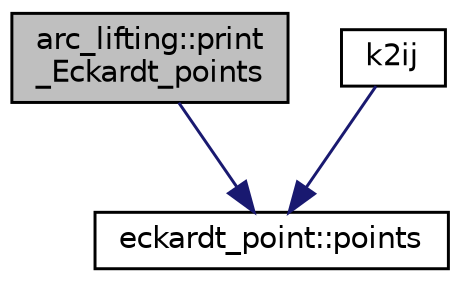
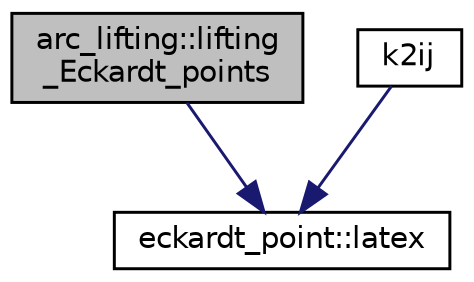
  digraph {
    rankdir=TB
    node [color=black fillcolor=white fontname=Helvetica fontsize=10 shape=record style=filled]
    edge [color=midnightblue fontname=Helvetica fontsize=10 labelfontname=Helvetica labelfontsize=10 style=solid]
-   n1 [fillcolor=grey75 fontcolor=black height=0.2 label="arc_lifting::print\l_Eckardt_points" width=0.4]
-   n2 [height=0.2 label="eckardt_point::points" width=0.4]
+   n1 [fillcolor=grey75 fontcolor=black height=0.2 label="arc_lifting::lifting\l_Eckardt_points" width=0.4]
+   n2 [height=0.2 label="eckardt_point::latex" width=0.4]
    n3 [height=0.2 label=k2ij width=0.4]
    n1 -> n2
    n3 -> n2
  }
